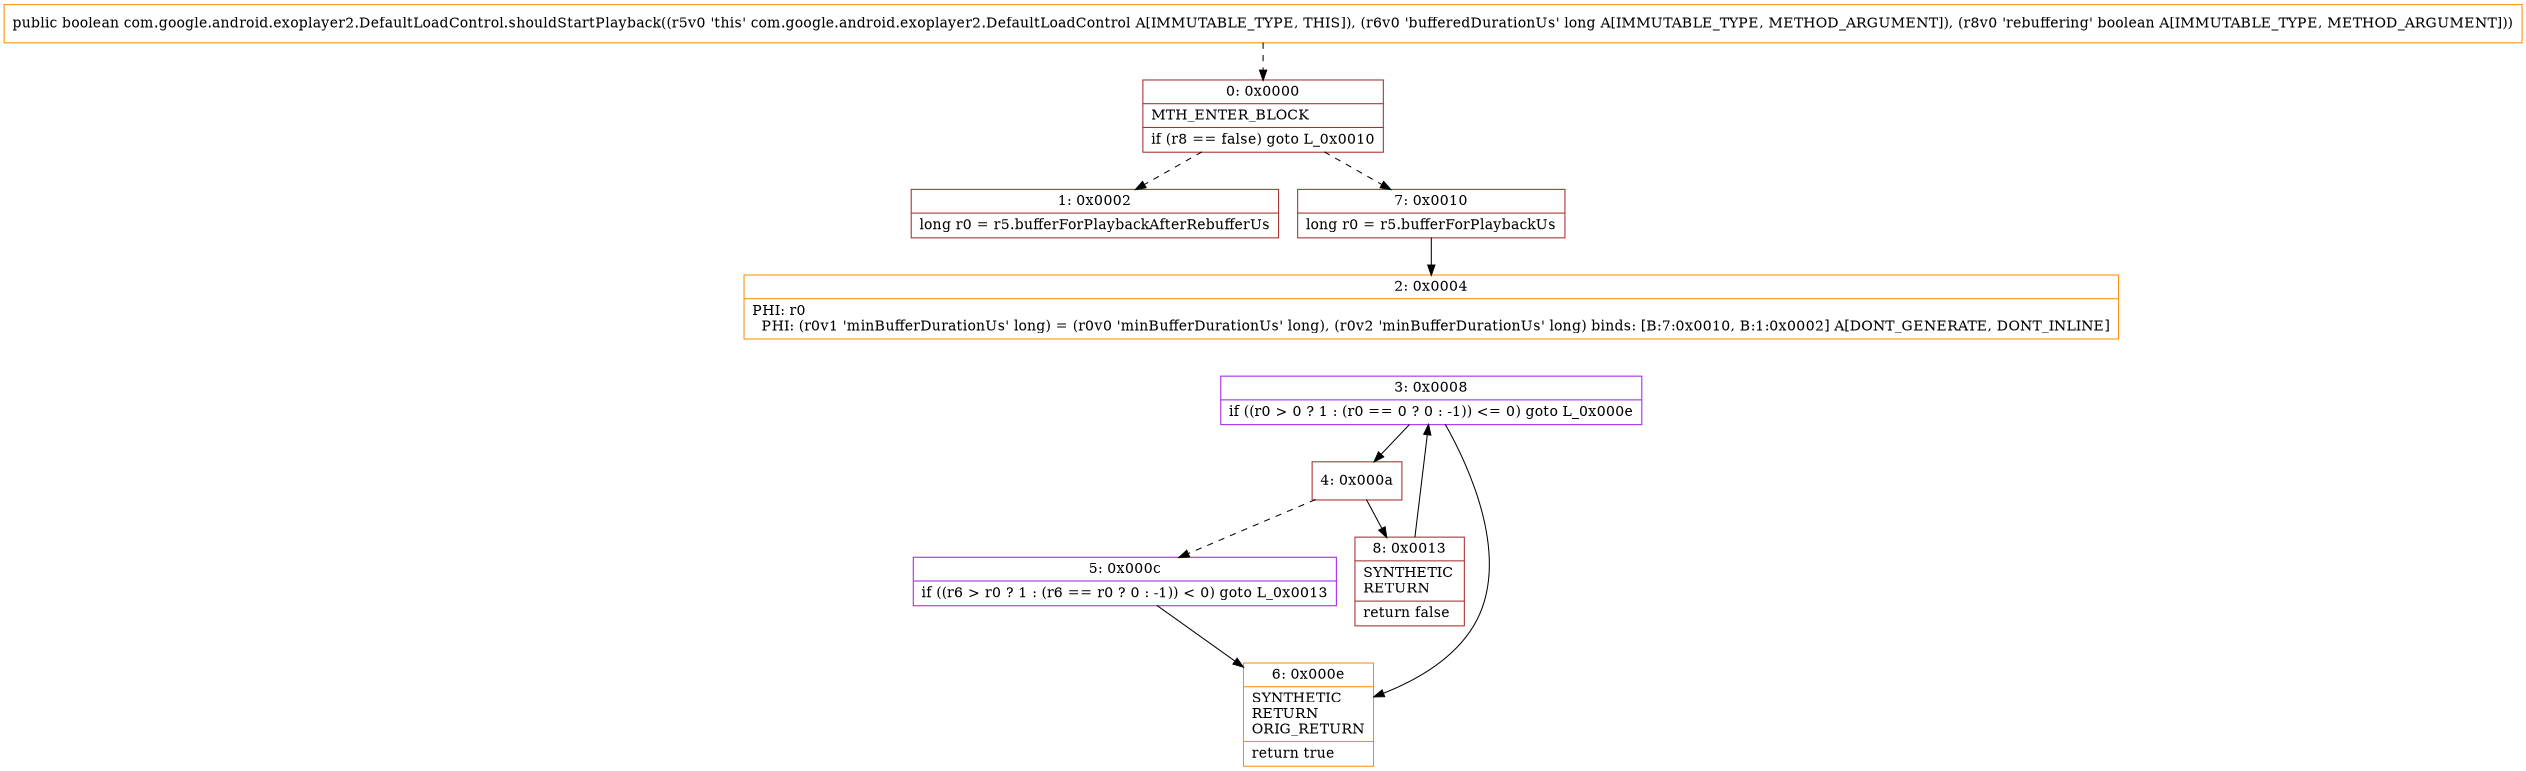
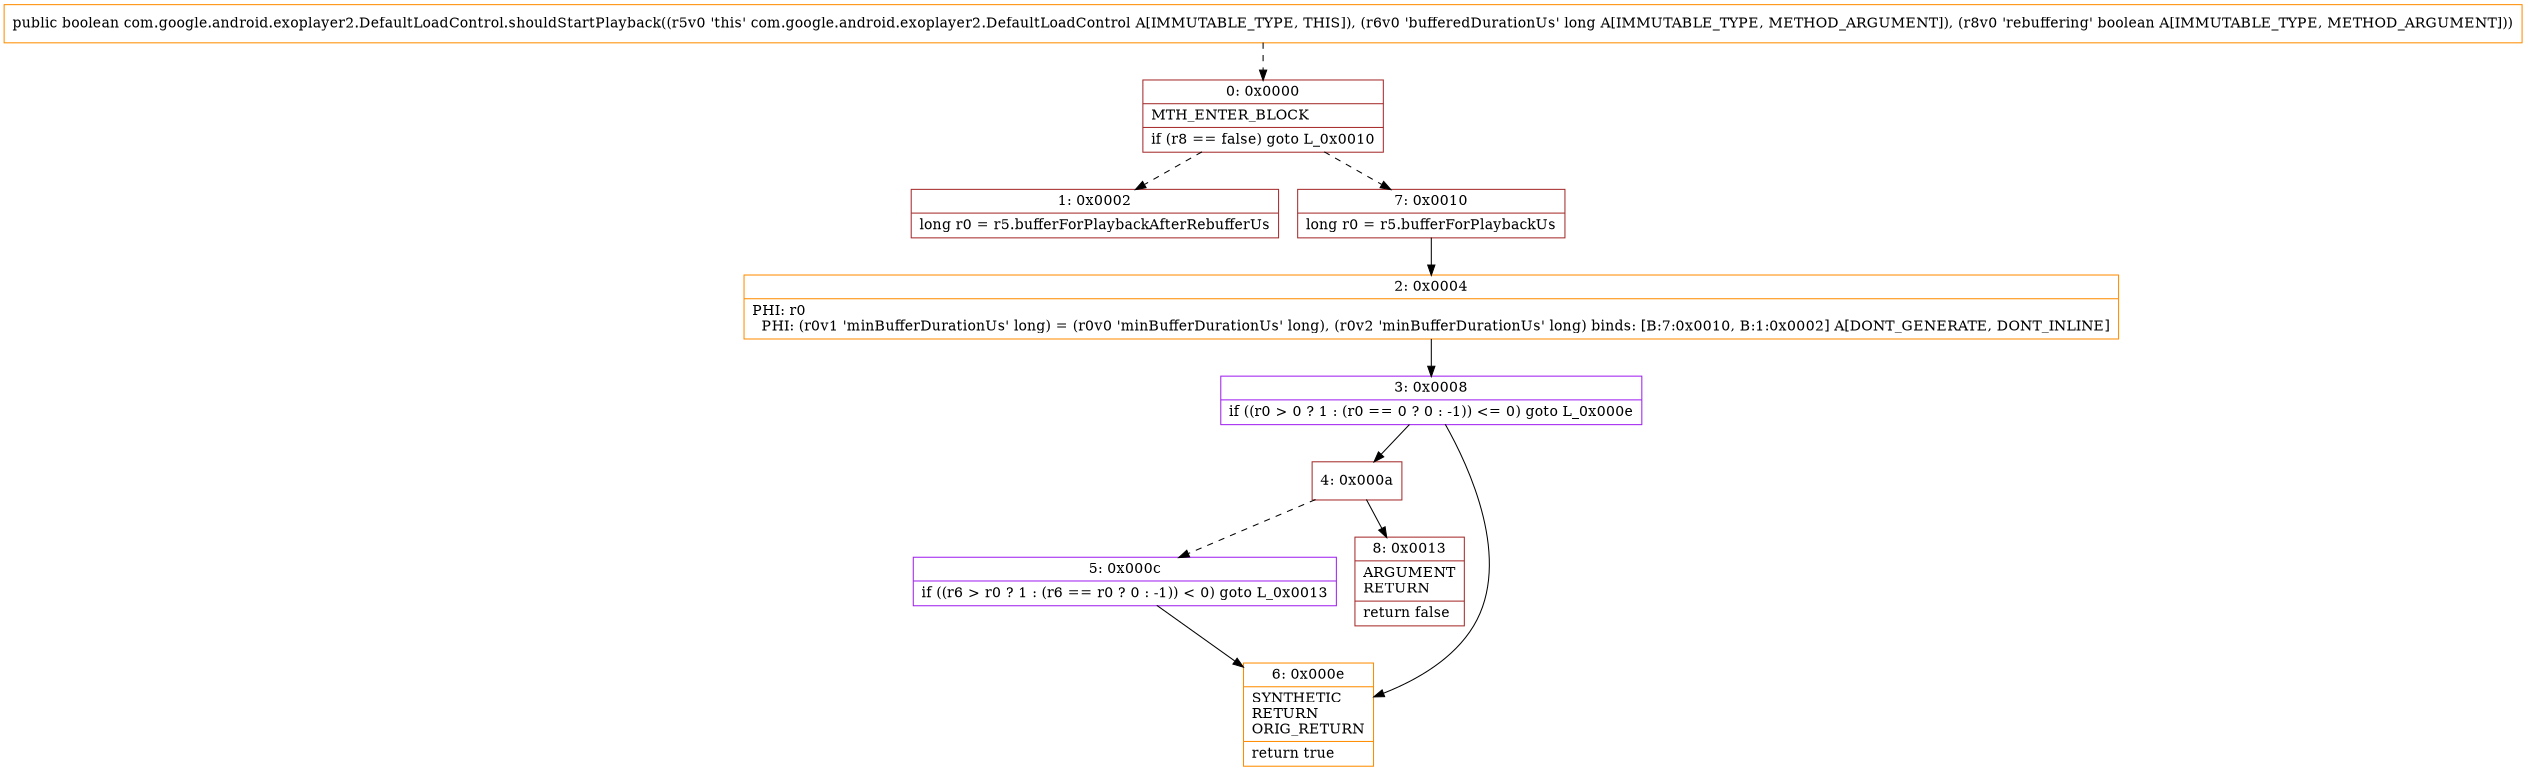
  digraph {
    node [color=brown shape=record]
    edge [style=solid]
    n1 [label="{0\:\ 0x0000|MTH_ENTER_BLOCK\l|if (r8 == false) goto L_0x0010\l}"]
    n2 [label="{1\:\ 0x0002|long r0 = r5.bufferForPlaybackAfterRebufferUs\l}"]
    n3 [label="{7\:\ 0x0010|long r0 = r5.bufferForPlaybackUs\l}"]
    n4 [color=darkorange label="{2\:\ 0x0004|PHI: r0 \l  PHI: (r0v1 'minBufferDurationUs' long) = (r0v0 'minBufferDurationUs' long), (r0v2 'minBufferDurationUs' long) binds: [B:7:0x0010, B:1:0x0002] A[DONT_GENERATE, DONT_INLINE]\l}"]
    n5 [color=purple label="{3\:\ 0x0008|if ((r0 \> 0 ? 1 : (r0 == 0 ? 0 : \-1)) \<= 0) goto L_0x000e\l}"]
    n6 [label="{4\:\ 0x000a}"]
    n7 [color=darkorange label="{6\:\ 0x000e|SYNTHETIC\lRETURN\lORIG_RETURN\l|return true\l}"]
    n8 [color=purple label="{5\:\ 0x000c|if ((r6 \> r0 ? 1 : (r6 == r0 ? 0 : \-1)) \< 0) goto L_0x0013\l}"]
-   n9 [label="{8\:\ 0x0013|SYNTHETIC\lRETURN\l|return false\l}"]
+   n9 [label="{8\:\ 0x0013|ARGUMENT\lRETURN\l|return false\l}"]
    n10 [color=darkorange label="{public boolean com.google.android.exoplayer2.DefaultLoadControl.shouldStartPlayback((r5v0 'this' com.google.android.exoplayer2.DefaultLoadControl A[IMMUTABLE_TYPE, THIS]), (r6v0 'bufferedDurationUs' long A[IMMUTABLE_TYPE, METHOD_ARGUMENT]), (r8v0 'rebuffering' boolean A[IMMUTABLE_TYPE, METHOD_ARGUMENT])) }"]
    n1 -> n2 [style=dashed]
    n1 -> n3 [style=dashed]
    n3 -> n4
-   n9 -> n5
+   n4 -> n5
    n5 -> n6
    n5 -> n7
    n6 -> n8 [style=dashed]
    n6 -> n9
    n8 -> n7
    n10 -> n1 [style=dashed]
  }
